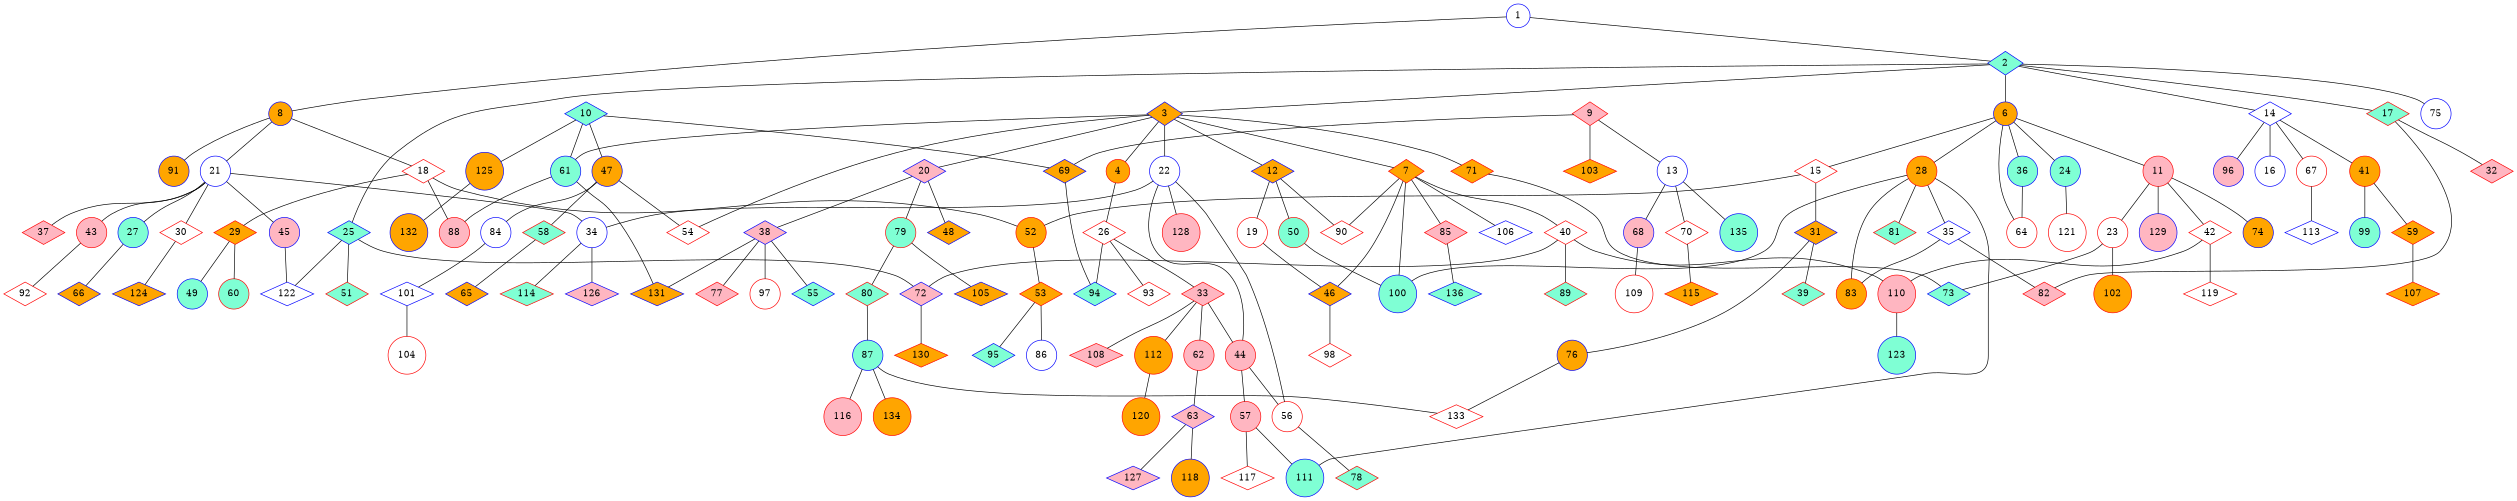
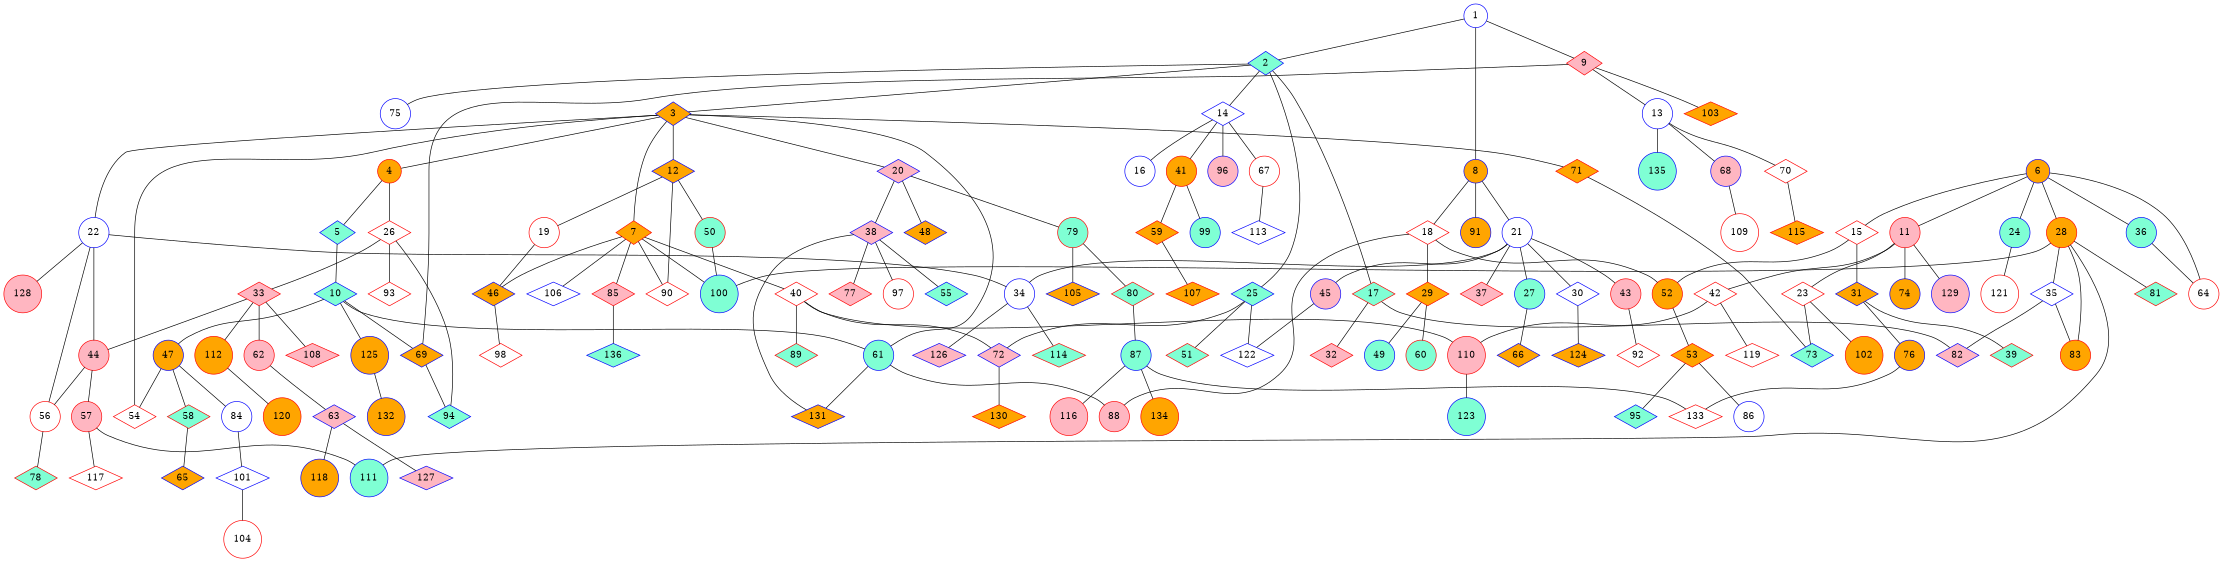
  graph {
    node [color=red fillcolor=white shape=diamond style=filled]
    1 [color=blue shape=circle]
    2 [color=blue fillcolor=aquamarine]
    8 [color=blue fillcolor=orange shape=circle]
    9 [fillcolor=lightpink]
    3 [color=blue fillcolor=orange]
    6 [color=blue fillcolor=orange shape=circle]
    14 [color=blue]
    17 [fillcolor=aquamarine]
    25 [color=blue fillcolor=aquamarine]
    75 [color=blue shape=circle]
    18
    21 [color=blue shape=circle]
    91 [color=blue fillcolor=orange shape=circle]
    13 [color=blue shape=circle]
    69 [color=blue fillcolor=orange]
    103 [fillcolor=orange]
    4 [fillcolor=orange shape=circle]
    7 [fillcolor=orange]
    12 [color=blue fillcolor=orange]
    20 [color=blue fillcolor=lightpink]
    22 [color=blue shape=circle]
    54
    61 [color=blue fillcolor=aquamarine shape=circle]
    71 [fillcolor=orange]
    11 [fillcolor=lightpink shape=circle]
    15
    24 [color=blue fillcolor=aquamarine shape=circle]
    28 [fillcolor=orange shape=circle]
    36 [color=blue fillcolor=aquamarine shape=circle]
    64 [shape=circle]
    16 [color=blue shape=circle]
    41 [fillcolor=orange shape=circle]
    67 [shape=circle]
    96 [color=blue fillcolor=lightpink shape=circle]
    32 [fillcolor=lightpink]
-   82 [fillcolor=lightpink]
+   82 [color=blue fillcolor=lightpink]
    51 [fillcolor=aquamarine]
    72 [color=blue fillcolor=lightpink]
    122 [color=blue]
+   5 [color=blue fillcolor=aquamarine]
    26
    40
    46 [color=blue fillcolor=orange]
    85 [fillcolor=lightpink]
    90
    100 [color=blue fillcolor=aquamarine shape=circle]
    106 [color=blue]
    19 [shape=circle]
    50 [fillcolor=aquamarine shape=circle]
    38 [color=blue fillcolor=lightpink]
    48 [color=blue fillcolor=orange]
    79 [fillcolor=aquamarine shape=circle]
    34 [color=blue shape=circle]
    44 [fillcolor=lightpink shape=circle]
    56 [shape=circle]
    128 [fillcolor=lightpink shape=circle]
    88 [fillcolor=lightpink shape=circle]
    131 [color=blue fillcolor=orange]
    73 [color=blue fillcolor=aquamarine]
    10 [color=blue fillcolor=aquamarine]
    33 [fillcolor=lightpink]
    93
    94 [color=blue fillcolor=aquamarine]
    47 [color=blue fillcolor=orange shape=circle]
    125 [color=blue fillcolor=orange shape=circle]
-   23 [shape=circle]
+   23
    42
    74 [color=blue fillcolor=orange shape=circle]
    129 [color=blue fillcolor=lightpink shape=circle]
    31 [color=blue fillcolor=orange]
    52 [fillcolor=orange shape=circle]
    121 [shape=circle]
    35 [color=blue]
    81 [fillcolor=aquamarine]
    83 [fillcolor=orange shape=circle]
    111 [color=blue fillcolor=aquamarine shape=circle]
    89 [fillcolor=aquamarine]
    110 [fillcolor=lightpink shape=circle]
    98
    136 [color=blue fillcolor=aquamarine]
    29 [fillcolor=orange]
    27 [color=blue fillcolor=aquamarine shape=circle]
-   30
+   30 [color=blue]
    37 [fillcolor=lightpink]
    43 [fillcolor=lightpink shape=circle]
    45 [color=blue fillcolor=lightpink shape=circle]
    68 [color=blue fillcolor=lightpink shape=circle]
    70
    135 [color=blue fillcolor=aquamarine shape=circle]
    58 [fillcolor=aquamarine]
    84 [color=blue shape=circle]
    132 [color=blue fillcolor=orange shape=circle]
    102 [fillcolor=orange shape=circle]
    119
    109 [shape=circle]
    115 [fillcolor=orange]
    59 [fillcolor=orange]
    99 [color=blue fillcolor=aquamarine shape=circle]
    113 [color=blue]
    39 [fillcolor=aquamarine]
    76 [color=blue fillcolor=orange shape=circle]
    53 [fillcolor=orange]
    49 [color=blue fillcolor=aquamarine shape=circle]
    60 [fillcolor=aquamarine shape=circle]
    55 [color=blue fillcolor=aquamarine]
    77 [fillcolor=lightpink]
    97 [shape=circle]
    80 [fillcolor=aquamarine]
    105 [color=blue fillcolor=orange]
    66 [color=blue fillcolor=orange]
    124 [color=blue fillcolor=orange]
    114 [fillcolor=aquamarine]
    126 [color=blue fillcolor=lightpink]
    92
    57 [fillcolor=lightpink shape=circle]
    78 [fillcolor=aquamarine]
    130 [fillcolor=orange]
    62 [fillcolor=lightpink shape=circle]
    108 [fillcolor=lightpink]
    112 [fillcolor=orange shape=circle]
    133
    63 [color=blue fillcolor=lightpink]
    120 [fillcolor=orange shape=circle]
    123 [color=blue fillcolor=aquamarine shape=circle]
    107 [fillcolor=orange]
    117
    65 [color=blue fillcolor=orange]
    101 [color=blue]
    86 [color=blue shape=circle]
    95 [color=blue fillcolor=aquamarine]
    118 [color=blue fillcolor=orange shape=circle]
    127 [color=blue fillcolor=lightpink]
    87 [color=blue fillcolor=aquamarine shape=circle]
    116 [fillcolor=lightpink shape=circle]
    134 [fillcolor=orange shape=circle]
    104 [shape=circle]
    1 -- 2
    1 -- 8
+   1 -- 9
    2 -- 3
-   2 -- 6
    2 -- 14
    2 -- 17
    2 -- 25
    2 -- 75
    8 -- 18
    8 -- 21
    8 -- 91
    9 -- 13
    9 -- 69
    9 -- 103
    3 -- 4
    3 -- 7
    3 -- 12
    3 -- 20
    3 -- 22
    3 -- 54
    3 -- 61
    3 -- 71
    6 -- 11
    6 -- 15
    6 -- 24
    6 -- 28
    6 -- 36
    6 -- 64
    14 -- 16
    14 -- 41
    14 -- 67
    14 -- 96
    17 -- 32
    17 -- 82
    25 -- 51
    25 -- 72
    25 -- 122
    18 -- 88
    18 -- 52
    18 -- 29
    21 -- 34
    21 -- 27
    21 -- 30
    21 -- 37
    21 -- 43
    21 -- 45
    13 -- 68
    13 -- 70
    13 -- 135
    69 -- 94
+   4 -- 5
    4 -- 26
    7 -- 40
    7 -- 46
    7 -- 85
    7 -- 90
    7 -- 100
    7 -- 106
    12 -- 90
    12 -- 19
    12 -- 50
    20 -- 38
    20 -- 48
    20 -- 79
    22 -- 34
    22 -- 44
    22 -- 56
    22 -- 128
    61 -- 88
    61 -- 131
    71 -- 73
    11 -- 23
    11 -- 42
    11 -- 74
    11 -- 129
    15 -- 31
    15 -- 52
    24 -- 121
    28 -- 100
    28 -- 35
    28 -- 81
    28 -- 83
    28 -- 111
    36 -- 64
    41 -- 59
    41 -- 99
    67 -- 113
    72 -- 130
+   5 -- 10
    26 -- 33
    26 -- 93
    26 -- 94
    40 -- 72
    40 -- 89
    40 -- 110
    46 -- 98
    85 -- 136
    19 -- 46
    50 -- 100
    38 -- 131
    38 -- 55
    38 -- 77
    38 -- 97
    79 -- 80
    79 -- 105
    34 -- 114
    34 -- 126
    44 -- 56
    44 -- 57
    56 -- 78
    10 -- 69
    10 -- 61
    10 -- 47
    10 -- 125
    33 -- 44
    33 -- 62
    33 -- 108
    33 -- 112
    47 -- 54
    47 -- 58
    47 -- 84
    125 -- 132
    23 -- 73
    23 -- 102
    42 -- 110
    42 -- 119
    31 -- 39
    31 -- 76
    52 -- 53
    35 -- 82
    35 -- 83
    110 -- 123
    29 -- 49
    29 -- 60
    27 -- 66
    30 -- 124
    43 -- 92
    45 -- 122
    68 -- 109
    70 -- 115
    58 -- 65
    84 -- 101
    59 -- 107
    76 -- 133
    53 -- 86
    53 -- 95
    80 -- 87
    57 -- 111
    57 -- 117
    62 -- 63
    112 -- 120
    63 -- 118
    63 -- 127
    101 -- 104
    87 -- 133
    87 -- 116
    87 -- 134
  }
